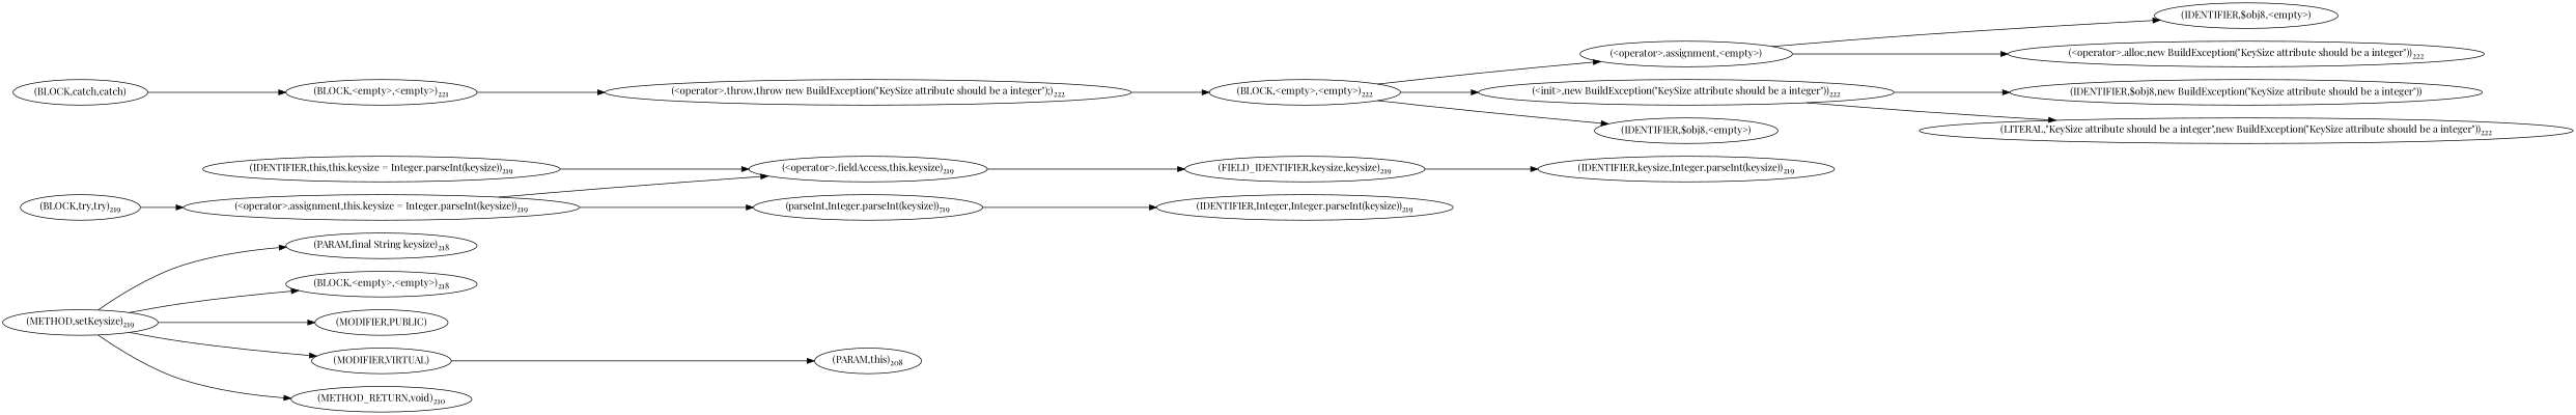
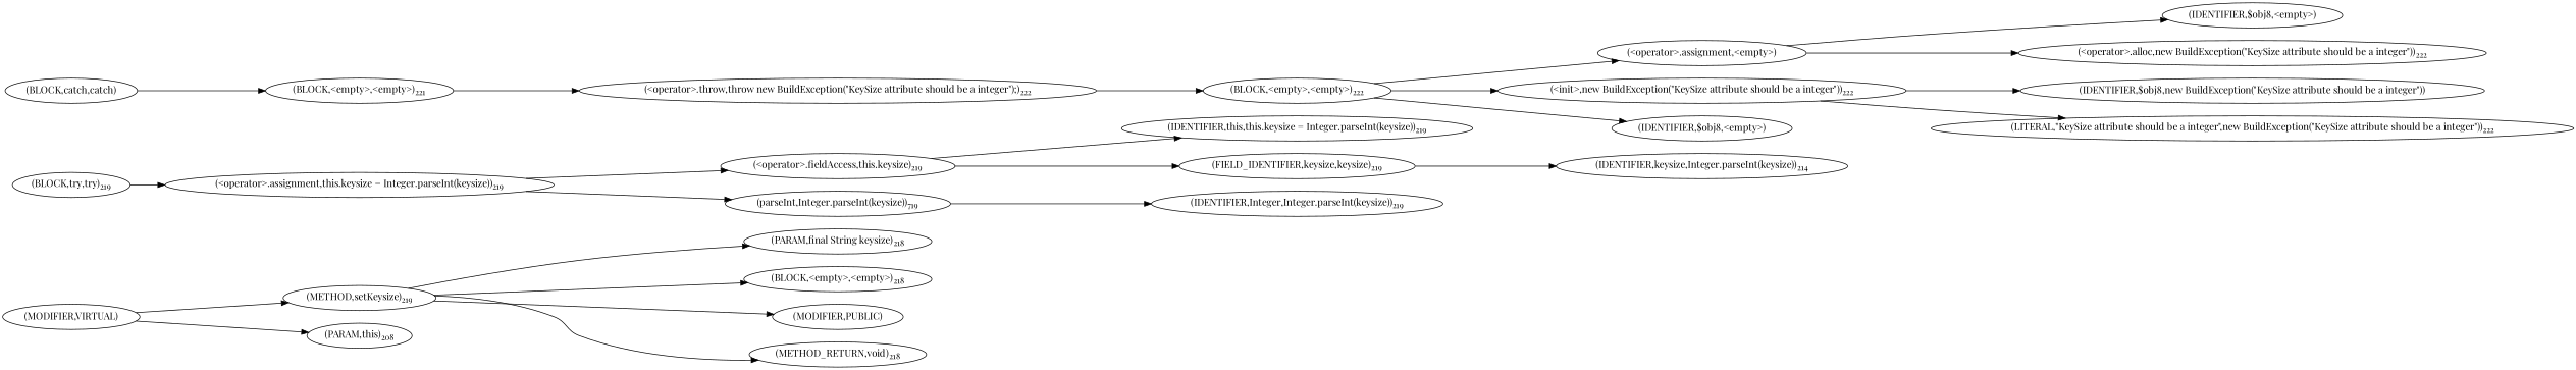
  digraph {
    fontname="Playfair Display"
    rankdir=LR
    node [fontname="Playfair Display"]
    edge [fontname="Playfair Display"]
    n1 [label=<(METHOD,setKeysize)<SUB>219</SUB>>]
    n2 [label=<(PARAM,final String keysize)<SUB>218</SUB>>]
    n3 [label=<(BLOCK,&lt;empty&gt;,&lt;empty&gt;)<SUB>218</SUB>>]
    n4 [label=<(MODIFIER,PUBLIC)>]
    n5 [label=<(MODIFIER,VIRTUAL)>]
-   n6 [label=<(METHOD_RETURN,void)<SUB>210</SUB>>]
+   n6 [label=<(METHOD_RETURN,void)<SUB>218</SUB>>]
    n7 [label=<(PARAM,this)<SUB>208</SUB>>]
    n8 [label=<(BLOCK,try,try)<SUB>219</SUB>>]
    n9 [label=<(&lt;operator&gt;.assignment,this.keysize = Integer.parseInt(keysize))<SUB>219</SUB>>]
    n10 [label=<(BLOCK,catch,catch)>]
    n11 [label=<(BLOCK,&lt;empty&gt;,&lt;empty&gt;)<SUB>221</SUB>>]
    n12 [label=<(&lt;operator&gt;.fieldAccess,this.keysize)<SUB>219</SUB>>]
    n13 [label=<(parseInt,Integer.parseInt(keysize))<SUB>719</SUB>>]
    n14 [label=<(IDENTIFIER,this,this.keysize = Integer.parseInt(keysize))<SUB>219</SUB>>]
    n15 [label=<(FIELD_IDENTIFIER,keysize,keysize)<SUB>219</SUB>>]
    n16 [label=<(IDENTIFIER,Integer,Integer.parseInt(keysize))<SUB>219</SUB>>]
-   n17 [label=<(IDENTIFIER,keysize,Integer.parseInt(keysize))<SUB>219</SUB>>]
+   n17 [label=<(IDENTIFIER,keysize,Integer.parseInt(keysize))<SUB>214</SUB>>]
    n18 [label=<(&lt;operator&gt;.throw,throw new BuildException(&quot;KeySize attribute should be a integer&quot;);)<SUB>222</SUB>>]
    n19 [label=<(BLOCK,&lt;empty&gt;,&lt;empty&gt;)<SUB>222</SUB>>]
    n20 [label=<(&lt;operator&gt;.assignment,&lt;empty&gt;)>]
    n21 [label=<(&lt;init&gt;,new BuildException(&quot;KeySize attribute should be a integer&quot;))<SUB>222</SUB>>]
    n22 [label=<(IDENTIFIER,$obj8,&lt;empty&gt;)>]
    n23 [label=<(IDENTIFIER,$obj8,&lt;empty&gt;)>]
    n24 [label=<(&lt;operator&gt;.alloc,new BuildException(&quot;KeySize attribute should be a integer&quot;))<SUB>222</SUB>>]
    n25 [label=<(IDENTIFIER,$obj8,new BuildException(&quot;KeySize attribute should be a integer&quot;))>]
    n26 [label=<(LITERAL,&quot;KeySize attribute should be a integer&quot;,new BuildException(&quot;KeySize attribute should be a integer&quot;))<SUB>222</SUB>>]
    n1 -> n2
    n1 -> n3
    n1 -> n4
-   n1 -> n5
+   n5 -> n1
    n1 -> n6
    n5 -> n7
    n8 -> n9
    n9 -> n12
    n9 -> n13
    n10 -> n11
    n11 -> n18
-   n14 -> n12
+   n12 -> n14
    n12 -> n15
    n13 -> n16
    n15 -> n17
    n18 -> n19
    n19 -> n20
    n19 -> n21
    n19 -> n22
    n20 -> n23
    n20 -> n24
    n21 -> n25
    n21 -> n26
  }
